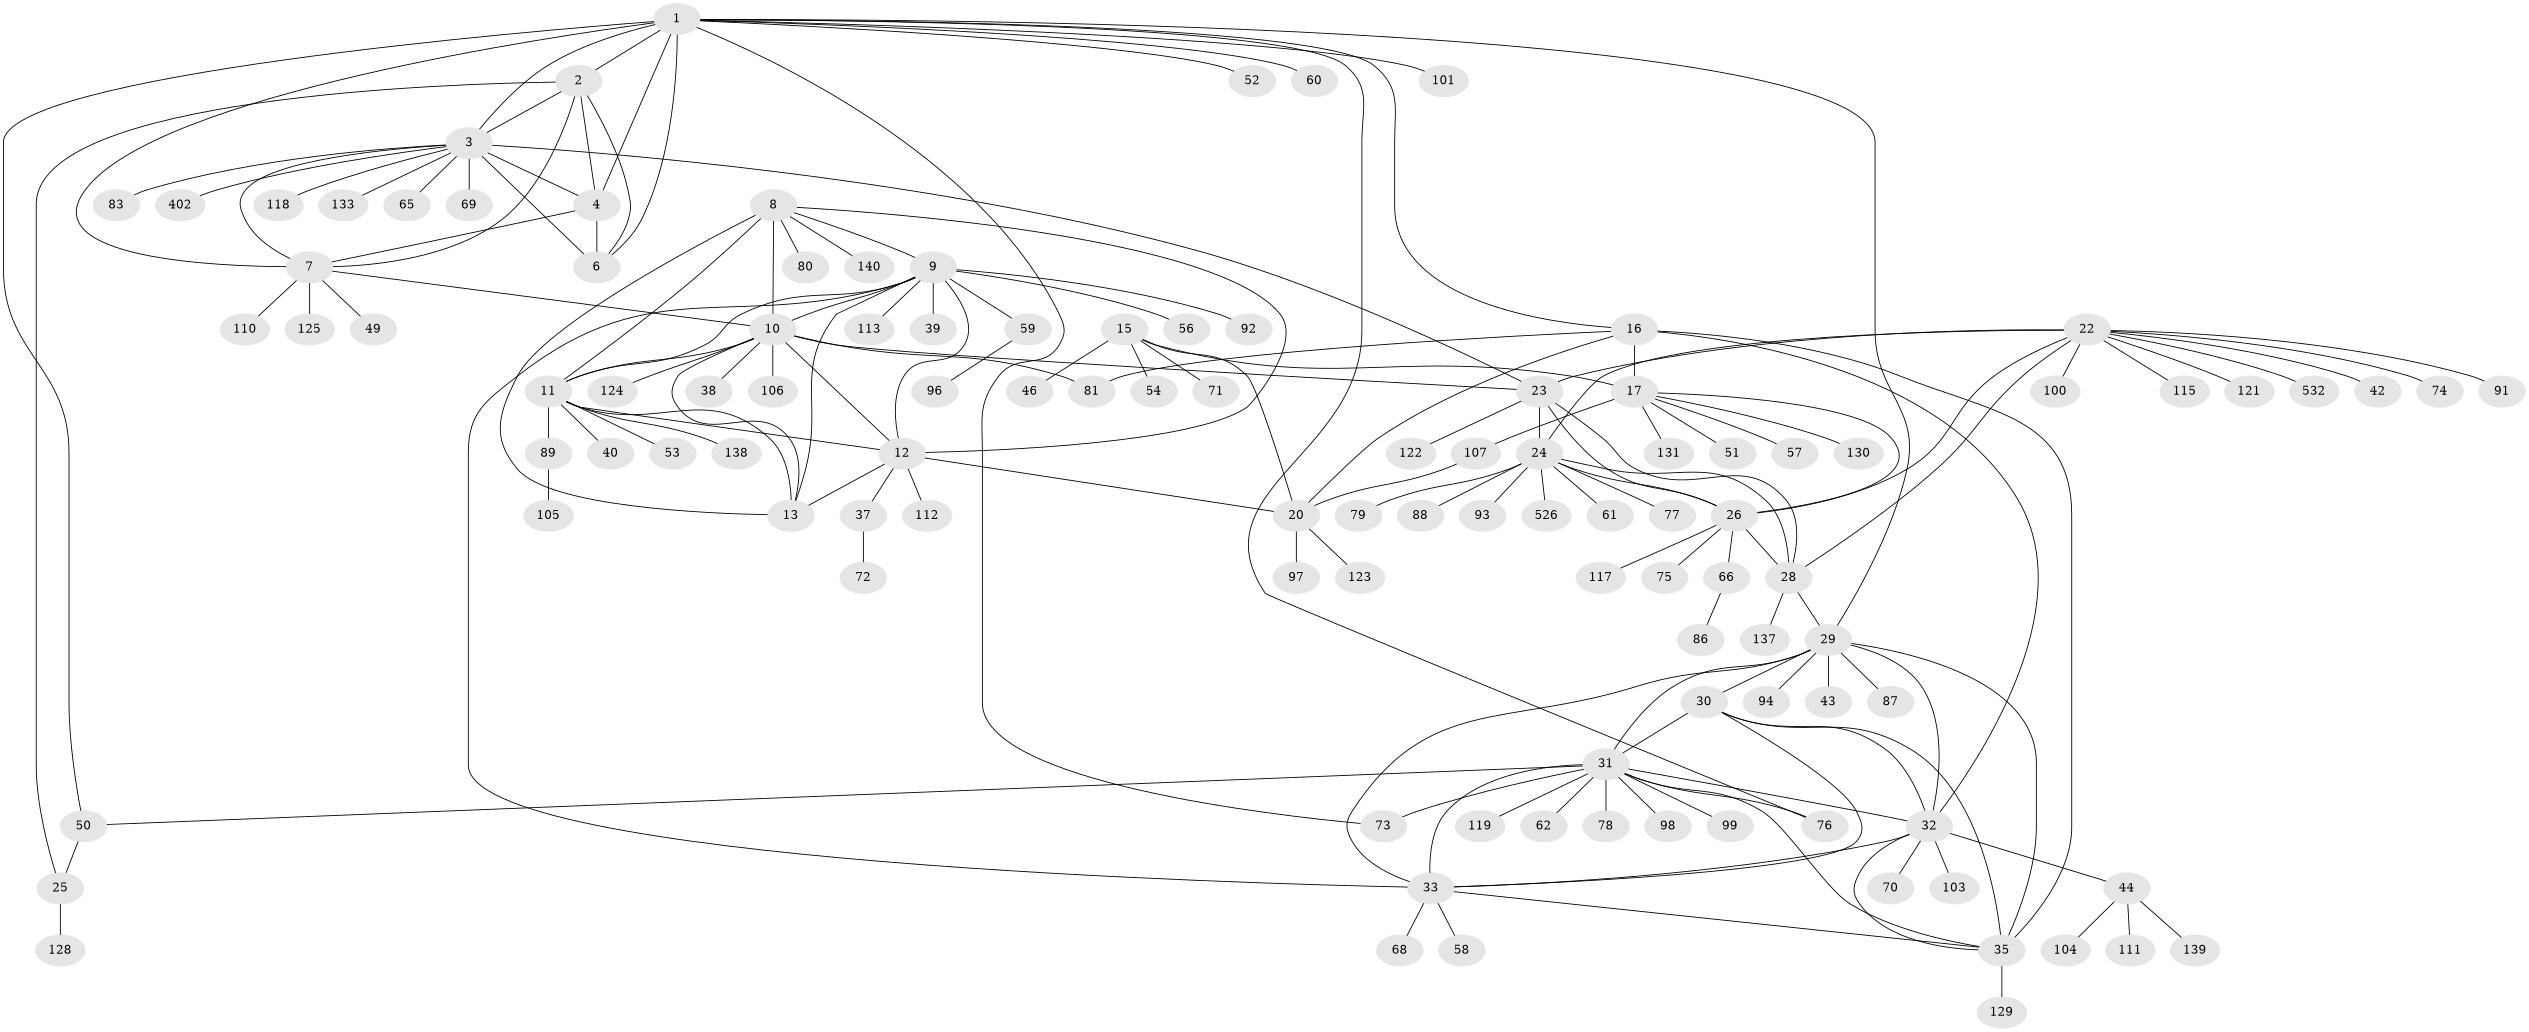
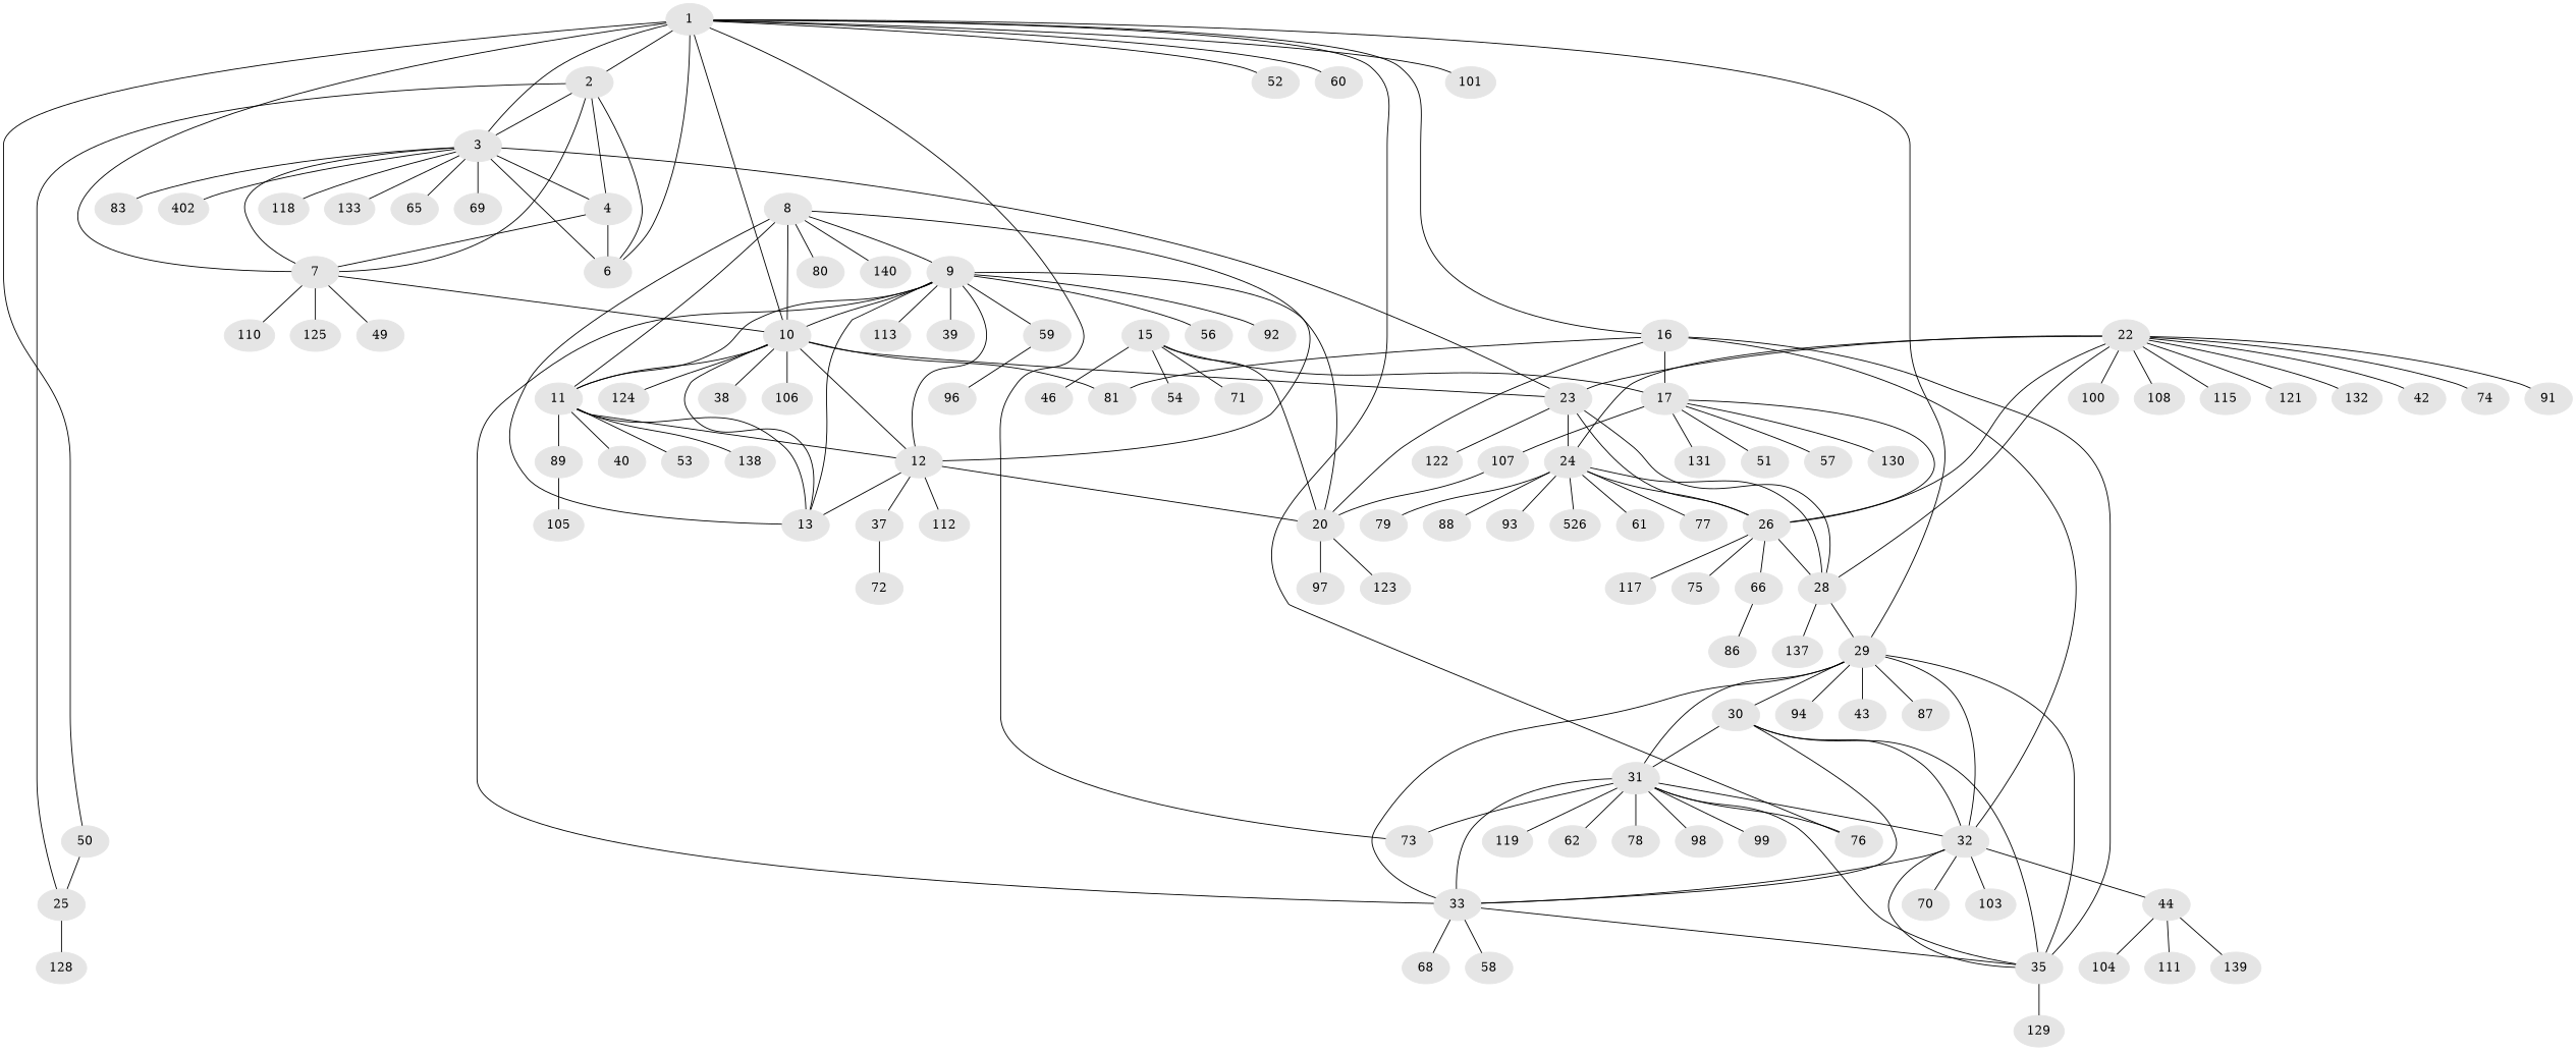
  graph {
    node [color=gray90 style=filled]
    1 [super="+5"]
    2 [super="+114"]
    3 [super="+48"]
    4
    6 [super="+116"]
    7 [super="+63"]
    16 [super="+18"]
    29 [super="+34"]
    50
    52
    60
    73
    76
    101
    n15 [label=25 super="+95"]
    23 [super="+84"]
    65
    69
    83
    n20 [label=402]
    118
    133
    10 [super="+127"]
    49
    110
    125
    20 [super="+64"]
    81
    17 [super="+21"]
    32 [super="+36"]
    35 [super="+47"]
    33 [super="+67"]
    30
    31 [super="+55"]
    43
    87
    94
    128
    26 [super="+27"]
    24 [super="+25"]
    28
    122
    38
    11 [super="+45"]
    12 [super="+82"]
    13 [super="+90"]
    106
    124 [super="+136"]
    8 [super="+14"]
    9 [super="+41"]
    80
    140
    39
    56 [super="+120"]
    59
    92
    113
    40
    53
    89
    138
    37
    112
    97
    123
    58
    68
    96
    105
    72 [super="+135"]
    15 [super="+19"]
    46
    54
    71
    51
    57
    107
    130
    131
    44
    70
    103
    129
    66
    75
    117
    22 [super="+134"]
    42
    74
    91
    100
+   108
    115
    121
-   132 [label=532]
+   132
    61
    77
    79
    88
    93
    n101 [label=526]
    137
    86 [super="+109"]
    62
    78
    98
    99
    119
    104
    111
    139
    1 -- 2 [weight=2]
    1 -- 3 [weight=2]
-   1 -- 4 [weight=2]
+   1 -- 10 [weight=2]
    1 -- 6 [weight=2]
    1 -- 7 [weight=2]
    1 -- 16
    1 -- 29
    1 -- 50
    1 -- 52
    1 -- 60
    1 -- 73
    1 -- 76
    1 -- 101
    2 -- 3
    2 -- 4
    2 -- 6
    2 -- 7
    2 -- n15
    3 -- 4
    3 -- 6
    3 -- 7
    3 -- 23
    3 -- 65
    3 -- 69
    3 -- 83
    3 -- n20
    3 -- 118
    3 -- 133
    4 -- 6
    4 -- 7
    7 -- 10
    7 -- 49
    7 -- 110
    7 -- 125
    16 -- 20 [weight=2]
    16 -- 81
    16 -- 17 [weight=4]
    16 -- 32
    16 -- 35
    29 -- 32 [weight=2]
    29 -- 35 [weight=2]
    29 -- 33 [weight=2]
    29 -- 30 [weight=2]
    29 -- 31 [weight=2]
    29 -- 43
    29 -- 87
    29 -- 94
    50 -- n15
    n15 -- 128
    23 -- 26 [weight=2]
    23 -- 24 [weight=2]
    23 -- 28
    23 -- 122
    10 -- 23
    10 -- 81
    10 -- 38
    10 -- 11
    10 -- 12
    10 -- 13
    10 -- 106
    10 -- 124
    20 -- 97
    20 -- 123
    17 -- 26
    17 -- 51
    17 -- 57
    17 -- 107
    17 -- 130
    17 -- 131
    32 -- 35
    32 -- 33
    32 -- 44
    32 -- 70
    32 -- 103
    35 -- 129
    33 -- 35
    33 -- 58
    33 -- 68
    30 -- 32
    30 -- 35
    30 -- 33
    30 -- 31
-   31 -- 50
    31 -- 73
    31 -- 76
    31 -- 32
    31 -- 35
    31 -- 33
    31 -- 62
    31 -- 78
    31 -- 98
    31 -- 99
    31 -- 119
    26 -- 28 [weight=2]
    26 -- 66
    26 -- 75
    26 -- 117
    24 -- 26 [weight=4]
    24 -- 28 [weight=2]
    24 -- 61
    24 -- 77
    24 -- 79
    24 -- 88
    24 -- 93
    24 -- n101
    28 -- 29
    28 -- 137
    11 -- 12
    11 -- 13
    11 -- 40
    11 -- 53
    11 -- 89
    11 -- 138
    12 -- 20
    12 -- 13
    12 -- 37
    12 -- 112
    8 -- 10 [weight=2]
    8 -- 11 [weight=2]
    8 -- 12 [weight=2]
    8 -- 13 [weight=2]
    8 -- 9 [weight=2]
    8 -- 80
    8 -- 140
    9 -- 10
+   9 -- 20
    9 -- 33
    9 -- 11
    9 -- 12
    9 -- 13
    9 -- 39
    9 -- 56
    9 -- 59
    9 -- 92
    9 -- 113
    59 -- 96
    89 -- 105
    37 -- 72
    15 -- 20 [weight=2]
    15 -- 17 [weight=4]
    15 -- 46
    15 -- 54
    15 -- 71
    107 -- 20 [weight=2]
    44 -- 104
    44 -- 111
    44 -- 139
    66 -- 86
    22 -- 23
    22 -- 26 [weight=2]
    22 -- 24 [weight=2]
    22 -- 28
    22 -- 42
    22 -- 74
    22 -- 91
    22 -- 100
+   22 -- 108
    22 -- 115
    22 -- 121
    22 -- 132
  }
